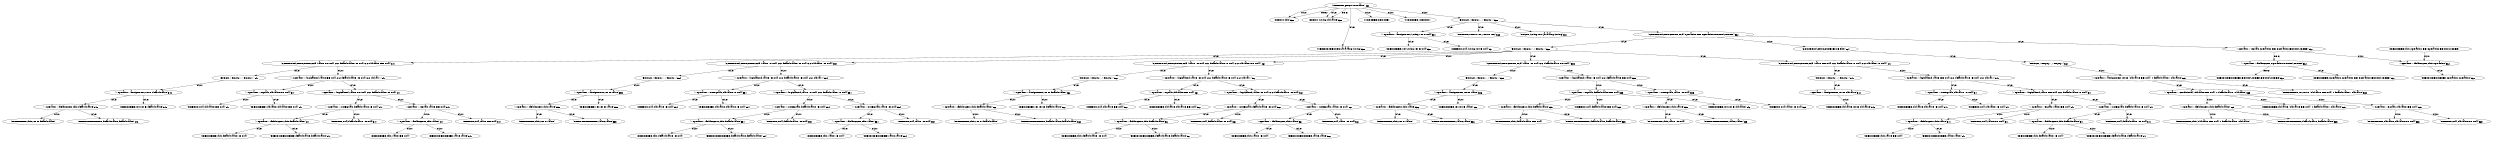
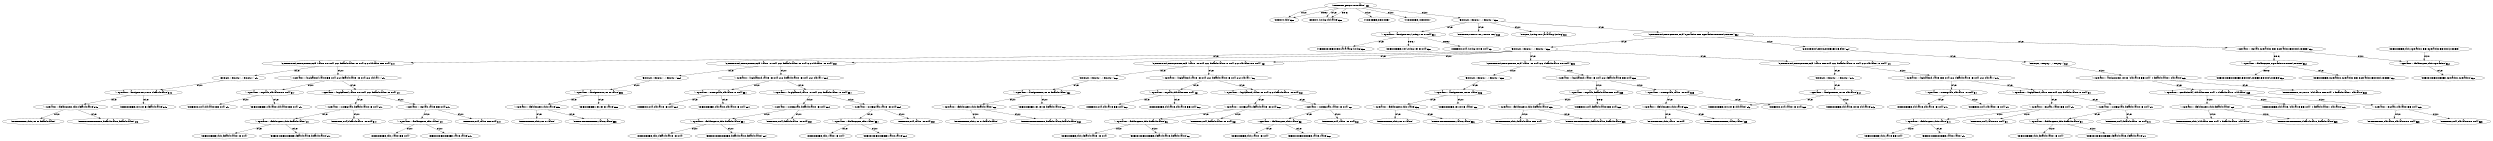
  digraph {
    n1 [label=<(METHOD,getCurrentValue)<SUB>530</SUB>>]
    n2 [label=<(PARAM,this)<SUB>530</SUB>>]
    n3 [label=<(PARAM,String oldValue)<SUB>530</SUB>>]
    n4 [label=<(BLOCK,&lt;empty&gt;,&lt;empty&gt;)<SUB>530</SUB>>]
    n5 [label=<(MODIFIER,PRIVATE)>]
    n6 [label=<(MODIFIER,VIRTUAL)>]
    n7 [label=<(METHOD_RETURN,java.lang.String)<SUB>530</SUB>>]
    n8 [label=<(LOCAL,String ret: java.lang.String)<SUB>531</SUB>>]
    n9 [label=<(&lt;operator&gt;.assignment,String ret = null)<SUB>531</SUB>>]
    n10 [label=<(CONTROL_STRUCTURE,IF,if (operation == Operation.EQUALS_OPER))<SUB>532</SUB>>]
    n11 [label=<(RETURN,return ret;,return ret;)<SUB>568</SUB>>]
    n12 [label=<(IDENTIFIER,ret,String ret = null)<SUB>531</SUB>>]
    n13 [label=<(LITERAL,null,String ret = null)<SUB>531</SUB>>]
    n14 [label=<(&lt;operator&gt;.equals,operation == Operation.EQUALS_OPER)<SUB>532</SUB>>]
    n15 [label=<(BLOCK,&lt;empty&gt;,&lt;empty&gt;)<SUB>532</SUB>>]
    n16 [label=<(CONTROL_STRUCTURE,ELSE,else)<SUB>564</SUB>>]
    n17 [label=<(&lt;operator&gt;.fieldAccess,this.operation)<SUB>532</SUB>>]
    n18 [label=<(&lt;operator&gt;.fieldAccess,Operation.EQUALS_OPER)<SUB>532</SUB>>]
    n19 [label=<(CONTROL_STRUCTURE,IF,if (value != null &amp;&amp; defaultValue == null))<SUB>535</SUB>>]
    n20 [label=<(CONTROL_STRUCTURE,IF,if (value == null &amp;&amp; defaultValue != null &amp;&amp; oldValue != null))<SUB>541</SUB>>]
    n21 [label=<(CONTROL_STRUCTURE,IF,if (value == null &amp;&amp; defaultValue != null &amp;&amp; oldValue == null))<SUB>547</SUB>>]
    n22 [label=<(CONTROL_STRUCTURE,IF,if (value != null &amp;&amp; defaultValue != null &amp;&amp; oldValue != null))<SUB>554</SUB>>]
    n23 [label=<(CONTROL_STRUCTURE,IF,if (value != null &amp;&amp; defaultValue != null &amp;&amp; oldValue == null))<SUB>561</SUB>>]
    n24 [label=<(BLOCK,&lt;empty&gt;,&lt;empty&gt;)<SUB>564</SUB>>]
    n25 [label=<(FIELD_IDENTIFIER,operation,operation)<SUB>532</SUB>>]
    n26 [label=<(IDENTIFIER,Operation,operation == Operation.EQUALS_OPER)<SUB>532</SUB>>]
    n27 [label=<(FIELD_IDENTIFIER,EQUALS_OPER,EQUALS_OPER)<SUB>532</SUB>>]
    n28 [label=<(IDENTIFIER,this,operation == Operation.EQUALS_OPER)>]
    n29 [label=<(&lt;operator&gt;.logicalAnd,value != null &amp;&amp; defaultValue == null)<SUB>535</SUB>>]
    n30 [label=<(BLOCK,&lt;empty&gt;,&lt;empty&gt;)<SUB>535</SUB>>]
    n31 [label=<(&lt;operator&gt;.logicalAnd,value == null &amp;&amp; defaultValue != null &amp;&amp; oldVal...)<SUB>541</SUB>>]
    n32 [label=<(BLOCK,&lt;empty&gt;,&lt;empty&gt;)<SUB>541</SUB>>]
    n33 [label=<(&lt;operator&gt;.logicalAnd,value == null &amp;&amp; defaultValue != null &amp;&amp; oldVal...)<SUB>547</SUB>>]
    n34 [label=<(BLOCK,&lt;empty&gt;,&lt;empty&gt;)<SUB>547</SUB>>]
    n35 [label=<(&lt;operator&gt;.logicalAnd,value != null &amp;&amp; defaultValue != null &amp;&amp; oldVal...)<SUB>554</SUB>>]
    n36 [label=<(BLOCK,&lt;empty&gt;,&lt;empty&gt;)<SUB>554</SUB>>]
    n37 [label=<(&lt;operator&gt;.logicalAnd,value != null &amp;&amp; defaultValue != null &amp;&amp; oldVal...)<SUB>561</SUB>>]
    n38 [label=<(BLOCK,&lt;empty&gt;,&lt;empty&gt;)<SUB>561</SUB>>]
    n39 [label=<(&lt;operator&gt;.notEquals,value != null)<SUB>535</SUB>>]
    n40 [label=<(&lt;operator&gt;.equals,defaultValue == null)<SUB>535</SUB>>]
    n41 [label=<(&lt;operator&gt;.assignment,ret = value)<SUB>536</SUB>>]
    n42 [label=<(&lt;operator&gt;.fieldAccess,this.value)<SUB>535</SUB>>]
    n43 [label=<(LITERAL,null,value != null)<SUB>535</SUB>>]
    n44 [label=<(&lt;operator&gt;.fieldAccess,this.defaultValue)<SUB>535</SUB>>]
    n45 [label=<(LITERAL,null,defaultValue == null)<SUB>535</SUB>>]
    n46 [label=<(IDENTIFIER,this,value != null)>]
    n47 [label=<(FIELD_IDENTIFIER,value,value)<SUB>535</SUB>>]
    n48 [label=<(IDENTIFIER,this,defaultValue == null)>]
    n49 [label=<(FIELD_IDENTIFIER,defaultValue,defaultValue)<SUB>535</SUB>>]
    n50 [label=<(IDENTIFIER,ret,ret = value)<SUB>536</SUB>>]
    n51 [label=<(&lt;operator&gt;.fieldAccess,this.value)<SUB>536</SUB>>]
    n52 [label=<(IDENTIFIER,this,ret = value)>]
    n53 [label=<(FIELD_IDENTIFIER,value,value)<SUB>536</SUB>>]
    n54 [label=<(&lt;operator&gt;.logicalAnd,value == null &amp;&amp; defaultValue != null)<SUB>541</SUB>>]
    n55 [label=<(&lt;operator&gt;.notEquals,oldValue != null)<SUB>541</SUB>>]
    n56 [label=<(&lt;operator&gt;.assignment,ret = oldValue)<SUB>542</SUB>>]
    n57 [label=<(&lt;operator&gt;.equals,value == null)<SUB>541</SUB>>]
    n58 [label=<(&lt;operator&gt;.notEquals,defaultValue != null)<SUB>541</SUB>>]
    n59 [label=<(IDENTIFIER,oldValue,oldValue != null)<SUB>541</SUB>>]
    n60 [label=<(LITERAL,null,oldValue != null)<SUB>541</SUB>>]
    n61 [label=<(&lt;operator&gt;.fieldAccess,this.value)<SUB>541</SUB>>]
    n62 [label=<(LITERAL,null,value == null)<SUB>541</SUB>>]
    n63 [label=<(&lt;operator&gt;.fieldAccess,this.defaultValue)<SUB>541</SUB>>]
    n64 [label=<(LITERAL,null,defaultValue != null)<SUB>541</SUB>>]
    n65 [label=<(IDENTIFIER,this,value == null)>]
    n66 [label=<(FIELD_IDENTIFIER,value,value)<SUB>541</SUB>>]
    n67 [label=<(IDENTIFIER,this,defaultValue != null)>]
    n68 [label=<(FIELD_IDENTIFIER,defaultValue,defaultValue)<SUB>541</SUB>>]
    n69 [label=<(IDENTIFIER,ret,ret = oldValue)<SUB>542</SUB>>]
    n70 [label=<(IDENTIFIER,oldValue,ret = oldValue)<SUB>542</SUB>>]
    n71 [label=<(&lt;operator&gt;.logicalAnd,value == null &amp;&amp; defaultValue != null)<SUB>547</SUB>>]
    n72 [label=<(&lt;operator&gt;.equals,oldValue == null)<SUB>547</SUB>>]
    n73 [label=<(&lt;operator&gt;.assignment,ret = defaultValue)<SUB>548</SUB>>]
    n74 [label=<(&lt;operator&gt;.equals,value == null)<SUB>547</SUB>>]
    n75 [label=<(&lt;operator&gt;.notEquals,defaultValue != null)<SUB>547</SUB>>]
    n76 [label=<(IDENTIFIER,oldValue,oldValue == null)<SUB>547</SUB>>]
    n77 [label=<(LITERAL,null,oldValue == null)<SUB>547</SUB>>]
    n78 [label=<(&lt;operator&gt;.fieldAccess,this.value)<SUB>547</SUB>>]
    n79 [label=<(LITERAL,null,value == null)<SUB>547</SUB>>]
    n80 [label=<(&lt;operator&gt;.fieldAccess,this.defaultValue)<SUB>547</SUB>>]
    n81 [label=<(LITERAL,null,defaultValue != null)<SUB>547</SUB>>]
    n82 [label=<(IDENTIFIER,this,value == null)>]
    n83 [label=<(FIELD_IDENTIFIER,value,value)<SUB>547</SUB>>]
    n84 [label=<(IDENTIFIER,this,defaultValue != null)>]
    n85 [label=<(FIELD_IDENTIFIER,defaultValue,defaultValue)<SUB>547</SUB>>]
    n86 [label=<(IDENTIFIER,ret,ret = defaultValue)<SUB>548</SUB>>]
    n87 [label=<(&lt;operator&gt;.fieldAccess,this.defaultValue)<SUB>548</SUB>>]
    n88 [label=<(IDENTIFIER,this,ret = defaultValue)>]
    n89 [label=<(FIELD_IDENTIFIER,defaultValue,defaultValue)<SUB>548</SUB>>]
    n90 [label=<(&lt;operator&gt;.logicalAnd,value != null &amp;&amp; defaultValue != null)<SUB>554</SUB>>]
    n91 [label=<(&lt;operator&gt;.notEquals,oldValue != null)<SUB>554</SUB>>]
    n92 [label=<(&lt;operator&gt;.assignment,ret = value)<SUB>555</SUB>>]
    n93 [label=<(&lt;operator&gt;.notEquals,value != null)<SUB>554</SUB>>]
    n94 [label=<(&lt;operator&gt;.notEquals,defaultValue != null)<SUB>554</SUB>>]
    n95 [label=<(IDENTIFIER,oldValue,oldValue != null)<SUB>554</SUB>>]
    n96 [label=<(LITERAL,null,oldValue != null)<SUB>554</SUB>>]
    n97 [label=<(&lt;operator&gt;.fieldAccess,this.value)<SUB>554</SUB>>]
    n98 [label=<(LITERAL,null,value != null)<SUB>554</SUB>>]
    n99 [label=<(&lt;operator&gt;.fieldAccess,this.defaultValue)<SUB>554</SUB>>]
    n100 [label=<(LITERAL,null,defaultValue != null)<SUB>554</SUB>>]
    n101 [label=<(IDENTIFIER,this,value != null)>]
    n102 [label=<(FIELD_IDENTIFIER,value,value)<SUB>554</SUB>>]
    n103 [label=<(IDENTIFIER,this,defaultValue != null)>]
    n104 [label=<(FIELD_IDENTIFIER,defaultValue,defaultValue)<SUB>554</SUB>>]
    n105 [label=<(IDENTIFIER,ret,ret = value)<SUB>555</SUB>>]
    n106 [label=<(&lt;operator&gt;.fieldAccess,this.value)<SUB>555</SUB>>]
    n107 [label=<(IDENTIFIER,this,ret = value)>]
    n108 [label=<(FIELD_IDENTIFIER,value,value)<SUB>555</SUB>>]
    n109 [label=<(&lt;operator&gt;.logicalAnd,value != null &amp;&amp; defaultValue != null)<SUB>561</SUB>>]
    n110 [label=<(&lt;operator&gt;.equals,oldValue == null)<SUB>561</SUB>>]
    n111 [label=<(&lt;operator&gt;.assignment,ret = defaultValue)<SUB>562</SUB>>]
    n112 [label=<(&lt;operator&gt;.notEquals,value != null)<SUB>561</SUB>>]
    n113 [label=<(&lt;operator&gt;.notEquals,defaultValue != null)<SUB>561</SUB>>]
    n114 [label=<(IDENTIFIER,oldValue,oldValue == null)<SUB>561</SUB>>]
    n115 [label=<(LITERAL,null,oldValue == null)<SUB>561</SUB>>]
    n116 [label=<(&lt;operator&gt;.fieldAccess,this.value)<SUB>561</SUB>>]
    n117 [label=<(LITERAL,null,value != null)<SUB>561</SUB>>]
    n118 [label=<(&lt;operator&gt;.fieldAccess,this.defaultValue)<SUB>561</SUB>>]
    n119 [label=<(LITERAL,null,defaultValue != null)<SUB>561</SUB>>]
    n120 [label=<(IDENTIFIER,this,value != null)>]
    n121 [label=<(FIELD_IDENTIFIER,value,value)<SUB>561</SUB>>]
    n122 [label=<(IDENTIFIER,this,defaultValue != null)>]
    n123 [label=<(FIELD_IDENTIFIER,defaultValue,defaultValue)<SUB>561</SUB>>]
    n124 [label=<(IDENTIFIER,ret,ret = defaultValue)<SUB>562</SUB>>]
    n125 [label=<(&lt;operator&gt;.fieldAccess,this.defaultValue)<SUB>562</SUB>>]
    n126 [label=<(IDENTIFIER,this,ret = defaultValue)>]
    n127 [label=<(FIELD_IDENTIFIER,defaultValue,defaultValue)<SUB>562</SUB>>]
    n128 [label=<(&lt;operator&gt;.assignment,ret = (oldValue == null) ? defaultValue : oldValue)<SUB>565</SUB>>]
    n129 [label=<(IDENTIFIER,ret,ret = (oldValue == null) ? defaultValue : oldValue)<SUB>565</SUB>>]
    n130 [label=<(&lt;operator&gt;.conditional,(oldValue == null) ? defaultValue : oldValue)<SUB>565</SUB>>]
    n131 [label=<(&lt;operator&gt;.equals,oldValue == null)<SUB>565</SUB>>]
    n132 [label=<(&lt;operator&gt;.fieldAccess,this.defaultValue)<SUB>565</SUB>>]
    n133 [label=<(IDENTIFIER,oldValue,(oldValue == null) ? defaultValue : oldValue)<SUB>565</SUB>>]
    n134 [label=<(IDENTIFIER,oldValue,oldValue == null)<SUB>565</SUB>>]
    n135 [label=<(LITERAL,null,oldValue == null)<SUB>565</SUB>>]
    n136 [label=<(IDENTIFIER,this,(oldValue == null) ? defaultValue : oldValue)>]
    n137 [label=<(FIELD_IDENTIFIER,defaultValue,defaultValue)<SUB>565</SUB>>]
    n1 -> n2 [label="AST: "]
    n1 -> n2 [label="DDG: "]
    n1 -> n3 [label="AST: "]
    n1 -> n3 [label="DDG: "]
    n1 -> n4 [label="AST: "]
    n1 -> n5 [label="AST: "]
    n1 -> n6 [label="AST: "]
-   n1 -> n7 [label="AST: "]
+   n9 -> n7 [label="AST: "]
    n4 -> n8 [label="AST: "]
    n4 -> n9 [label="AST: "]
    n4 -> n10 [label="AST: "]
    n4 -> n11 [label="AST: "]
-   n9 -> n12 [label="AST: "]
-   n9 -> n13 [label="AST: "]
+   n9 -> n12 [label="DDG: "]
+   n9 -> n13 [label="DDG: "]
    n10 -> n14 [label="AST: "]
    n10 -> n15 [label="AST: "]
    n10 -> n16 [label="AST: "]
    n14 -> n17 [label="AST: "]
    n14 -> n18 [label="DDG: "]
    n15 -> n19 [label="AST: "]
    n15 -> n20 [label="AST: "]
    n15 -> n21 [label="AST: "]
    n15 -> n22 [label="AST: "]
    n15 -> n23 [label="AST: "]
    n16 -> n24 [label="AST: "]
    n17 -> n25 [label="AST: "]
    n18 -> n26 [label="AST: "]
    n18 -> n27 [label="DDG: "]
    n19 -> n29 [label="AST: "]
    n19 -> n30 [label="AST: "]
    n20 -> n31 [label="AST: "]
    n20 -> n32 [label="AST: "]
    n21 -> n33 [label="AST: "]
    n21 -> n34 [label="AST: "]
    n22 -> n35 [label="AST: "]
    n22 -> n36 [label="AST: "]
    n23 -> n37 [label="AST: "]
    n23 -> n38 [label="AST: "]
    n24 -> n128 [label="AST: "]
    n28 -> n17 [label="AST: "]
    n29 -> n39 [label="AST: "]
    n29 -> n40 [label="AST: "]
    n30 -> n41 [label="AST: "]
    n31 -> n54 [label="AST: "]
    n31 -> n55 [label="AST: "]
    n32 -> n56 [label="AST: "]
    n33 -> n71 [label="AST: "]
    n33 -> n72 [label="AST: "]
    n34 -> n73 [label="AST: "]
    n35 -> n90 [label="AST: "]
    n35 -> n91 [label="AST: "]
    n36 -> n92 [label="AST: "]
    n37 -> n109 [label="AST: "]
    n37 -> n110 [label="AST: "]
    n38 -> n111 [label="AST: "]
    n39 -> n42 [label="AST: "]
    n39 -> n43 [label="AST: "]
    n40 -> n44 [label="AST: "]
-   n40 -> n45 [label="AST: "]
+   n40 -> n45 [label="DDG: "]
    n41 -> n50 [label="AST: "]
    n41 -> n51 [label="AST: "]
    n42 -> n46 [label="AST: "]
    n42 -> n47 [label="AST: "]
    n44 -> n48 [label="AST: "]
    n44 -> n49 [label="AST: "]
    n51 -> n52 [label="AST: "]
    n51 -> n53 [label="AST: "]
    n54 -> n57 [label="AST: "]
    n54 -> n58 [label="AST: "]
    n55 -> n59 [label="AST: "]
    n55 -> n60 [label="AST: "]
-   n40 -> n69 [label="AST: "]
+   n56 -> n69 [label="AST: "]
    n56 -> n70 [label="AST: "]
    n57 -> n61 [label="AST: "]
    n57 -> n62 [label="AST: "]
    n58 -> n63 [label="AST: "]
    n58 -> n64 [label="AST: "]
    n61 -> n65 [label="AST: "]
    n61 -> n66 [label="AST: "]
    n63 -> n67 [label="AST: "]
    n63 -> n68 [label="AST: "]
    n71 -> n74 [label="AST: "]
    n71 -> n75 [label="AST: "]
    n72 -> n76 [label="AST: "]
    n72 -> n77 [label="AST: "]
    n73 -> n86 [label="AST: "]
    n73 -> n87 [label="AST: "]
    n74 -> n78 [label="AST: "]
    n74 -> n79 [label="AST: "]
    n75 -> n80 [label="AST: "]
    n75 -> n81 [label="AST: "]
    n78 -> n82 [label="AST: "]
    n78 -> n83 [label="AST: "]
    n80 -> n84 [label="AST: "]
    n80 -> n85 [label="AST: "]
    n87 -> n88 [label="AST: "]
    n87 -> n89 [label="AST: "]
    n90 -> n93 [label="AST: "]
    n90 -> n94 [label="AST: "]
    n91 -> n95 [label="AST: "]
    n91 -> n96 [label="AST: "]
    n92 -> n105 [label="AST: "]
    n92 -> n106 [label="AST: "]
    n93 -> n97 [label="AST: "]
    n93 -> n98 [label="AST: "]
    n94 -> n99 [label="AST: "]
    n94 -> n100 [label="AST: "]
    n97 -> n101 [label="AST: "]
    n97 -> n102 [label="AST: "]
    n99 -> n103 [label="AST: "]
    n99 -> n104 [label="AST: "]
    n106 -> n107 [label="AST: "]
    n106 -> n108 [label="AST: "]
    n109 -> n112 [label="AST: "]
    n109 -> n113 [label="AST: "]
    n110 -> n114 [label="AST: "]
    n110 -> n115 [label="AST: "]
    n111 -> n124 [label="AST: "]
    n111 -> n125 [label="AST: "]
    n112 -> n116 [label="AST: "]
    n112 -> n117 [label="AST: "]
    n113 -> n118 [label="AST: "]
    n113 -> n119 [label="AST: "]
    n116 -> n120 [label="AST: "]
    n116 -> n121 [label="AST: "]
    n118 -> n122 [label="AST: "]
    n118 -> n123 [label="AST: "]
    n125 -> n126 [label="AST: "]
    n125 -> n127 [label="AST: "]
    n128 -> n129 [label="AST: "]
    n128 -> n130 [label="AST: "]
    n130 -> n131 [label="AST: "]
    n130 -> n132 [label="AST: "]
    n130 -> n133 [label="AST: "]
    n131 -> n134 [label="AST: "]
    n131 -> n135 [label="AST: "]
    n132 -> n136 [label="AST: "]
    n132 -> n137 [label="AST: "]
  }
